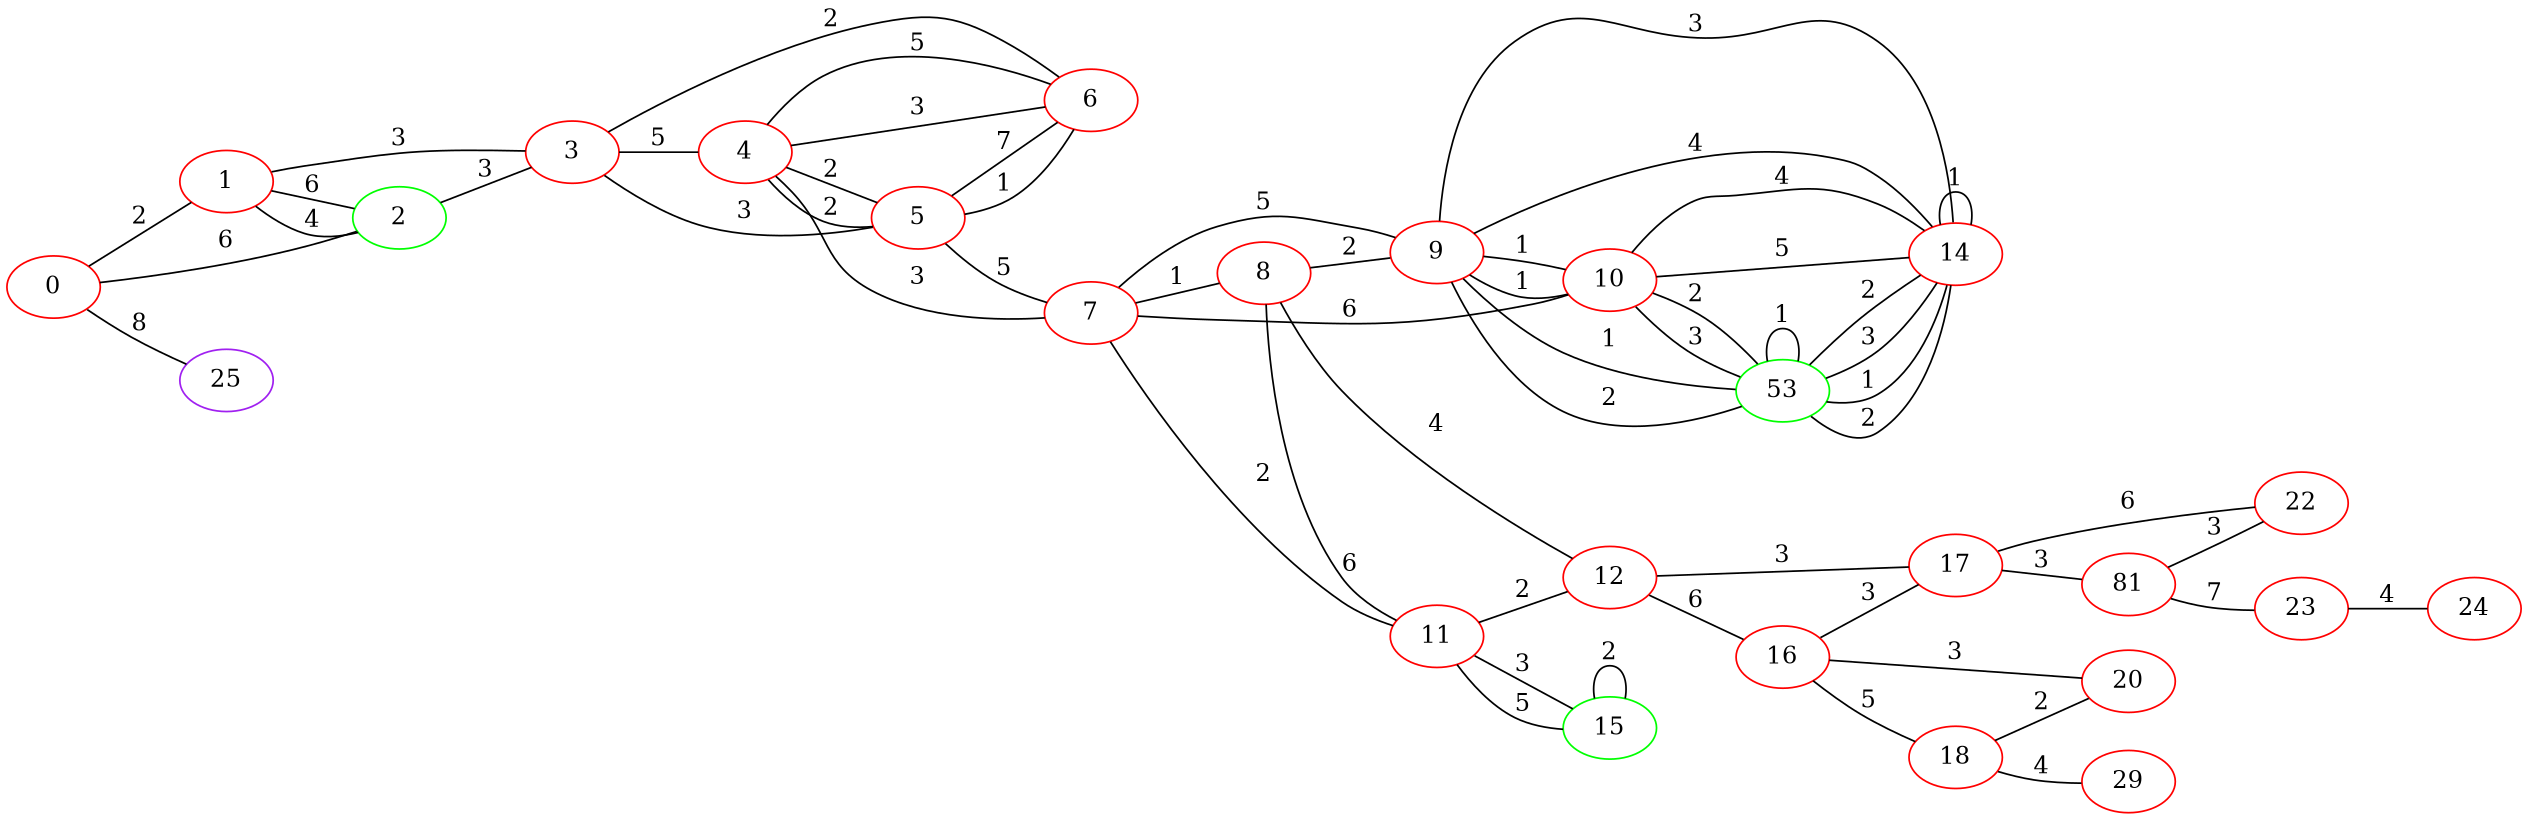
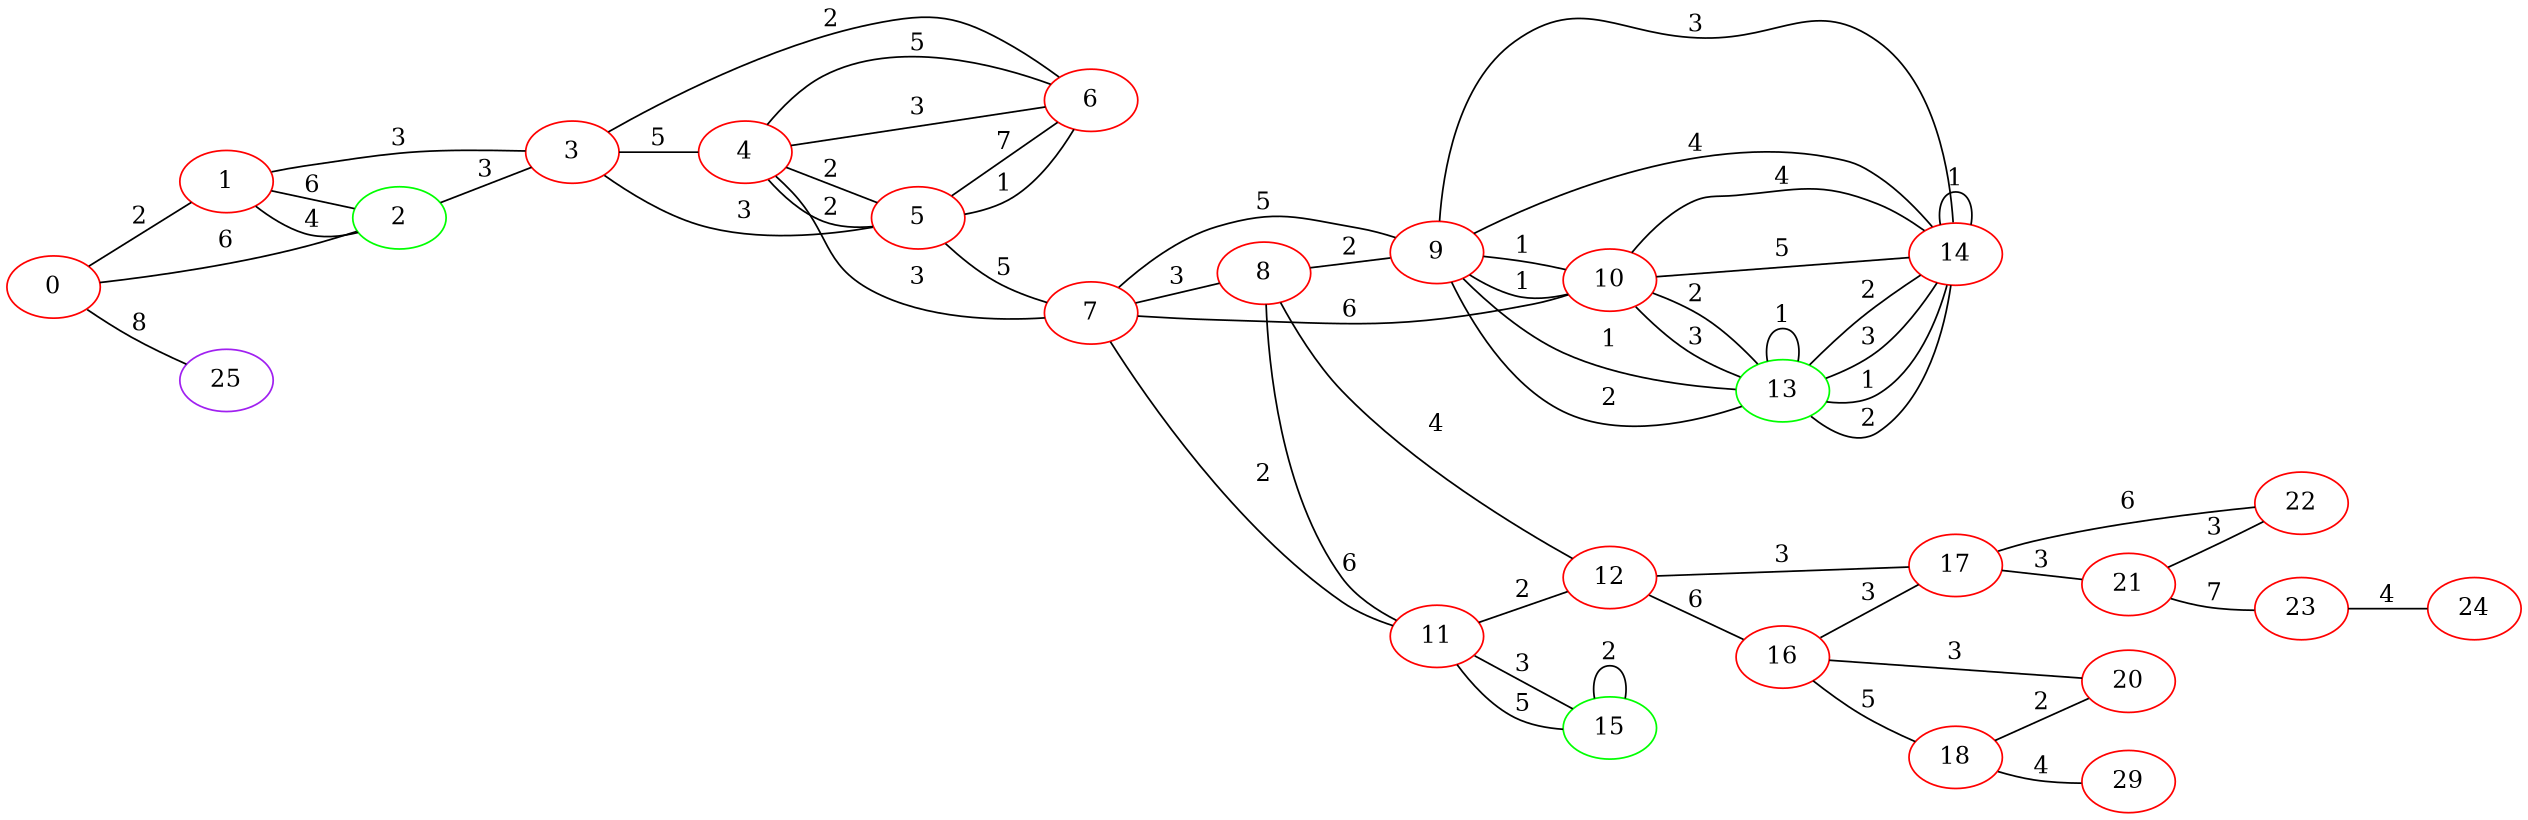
  graph {
    rankdir=LR
    node [color=red weight=1]
    0
    1
    2 [color=green weight=2]
    25 [color=purple weight=4]
    3
    4
    5
    6
    7
    8
    9
    10
    11
    12
-   13 [color=green weight=2 label=53]
+   13 [color=green weight=2]
    14 [weight=2]
    15 [color=green weight=2]
    16
    17
    18
    20
-   21 [label=81]
+   21
    22
    n24 [label=29]
    23
    24
    0 -- 1 [label=2]
    0 -- 2 [label=6]
    0 -- 25 [label=8]
    1 -- 2 [label=6]
    1 -- 2 [label=4]
    1 -- 3 [label=3]
    2 -- 3 [label=3]
    3 -- 4 [label=5]
    3 -- 5 [label=3]
    3 -- 6 [label=2]
    4 -- 5 [label=2]
    4 -- 5 [label=2]
    4 -- 6 [label=5]
    4 -- 6 [label=3]
    4 -- 7 [label=3]
    5 -- 6 [label=7]
    5 -- 6 [label=1]
    5 -- 7 [label=5]
-   7 -- 8 [label=1]
+   7 -- 8 [label=3]
    7 -- 9 [label=5]
    7 -- 10 [label=6]
    8 -- 9 [label=2]
    8 -- 11 [label=6]
    8 -- 12 [label=4]
    9 -- 10 [label=1]
    9 -- 10 [label=1]
    9 -- 13 [label=1]
    9 -- 13 [label=2]
    9 -- 14 [label=3]
    9 -- 14 [label=4]
    10 -- 13 [label=2]
    10 -- 13 [label=3]
    10 -- 14 [label=4]
    10 -- 14 [label=5]
    11 -- 7 [label=2]
    11 -- 12 [label=2]
    11 -- 15 [label=3]
    11 -- 15 [label=5]
    12 -- 16 [label=6]
    12 -- 17 [label=3]
    13 -- 13 [label=1]
    13 -- 14 [label=2]
    13 -- 14 [label=3]
    13 -- 14 [label=1]
    13 -- 14 [label=2]
    14 -- 14 [label=1]
    15 -- 15 [label=2]
    16 -- 17 [label=3]
    16 -- 18 [label=5]
    16 -- 20 [label=3]
    17 -- 21 [label=3]
    17 -- 22 [label=6]
    18 -- 20 [label=2]
    18 -- n24 [label=4]
    21 -- 22 [label=3]
    21 -- 23 [label=7]
    23 -- 24 [label=4]
  }
